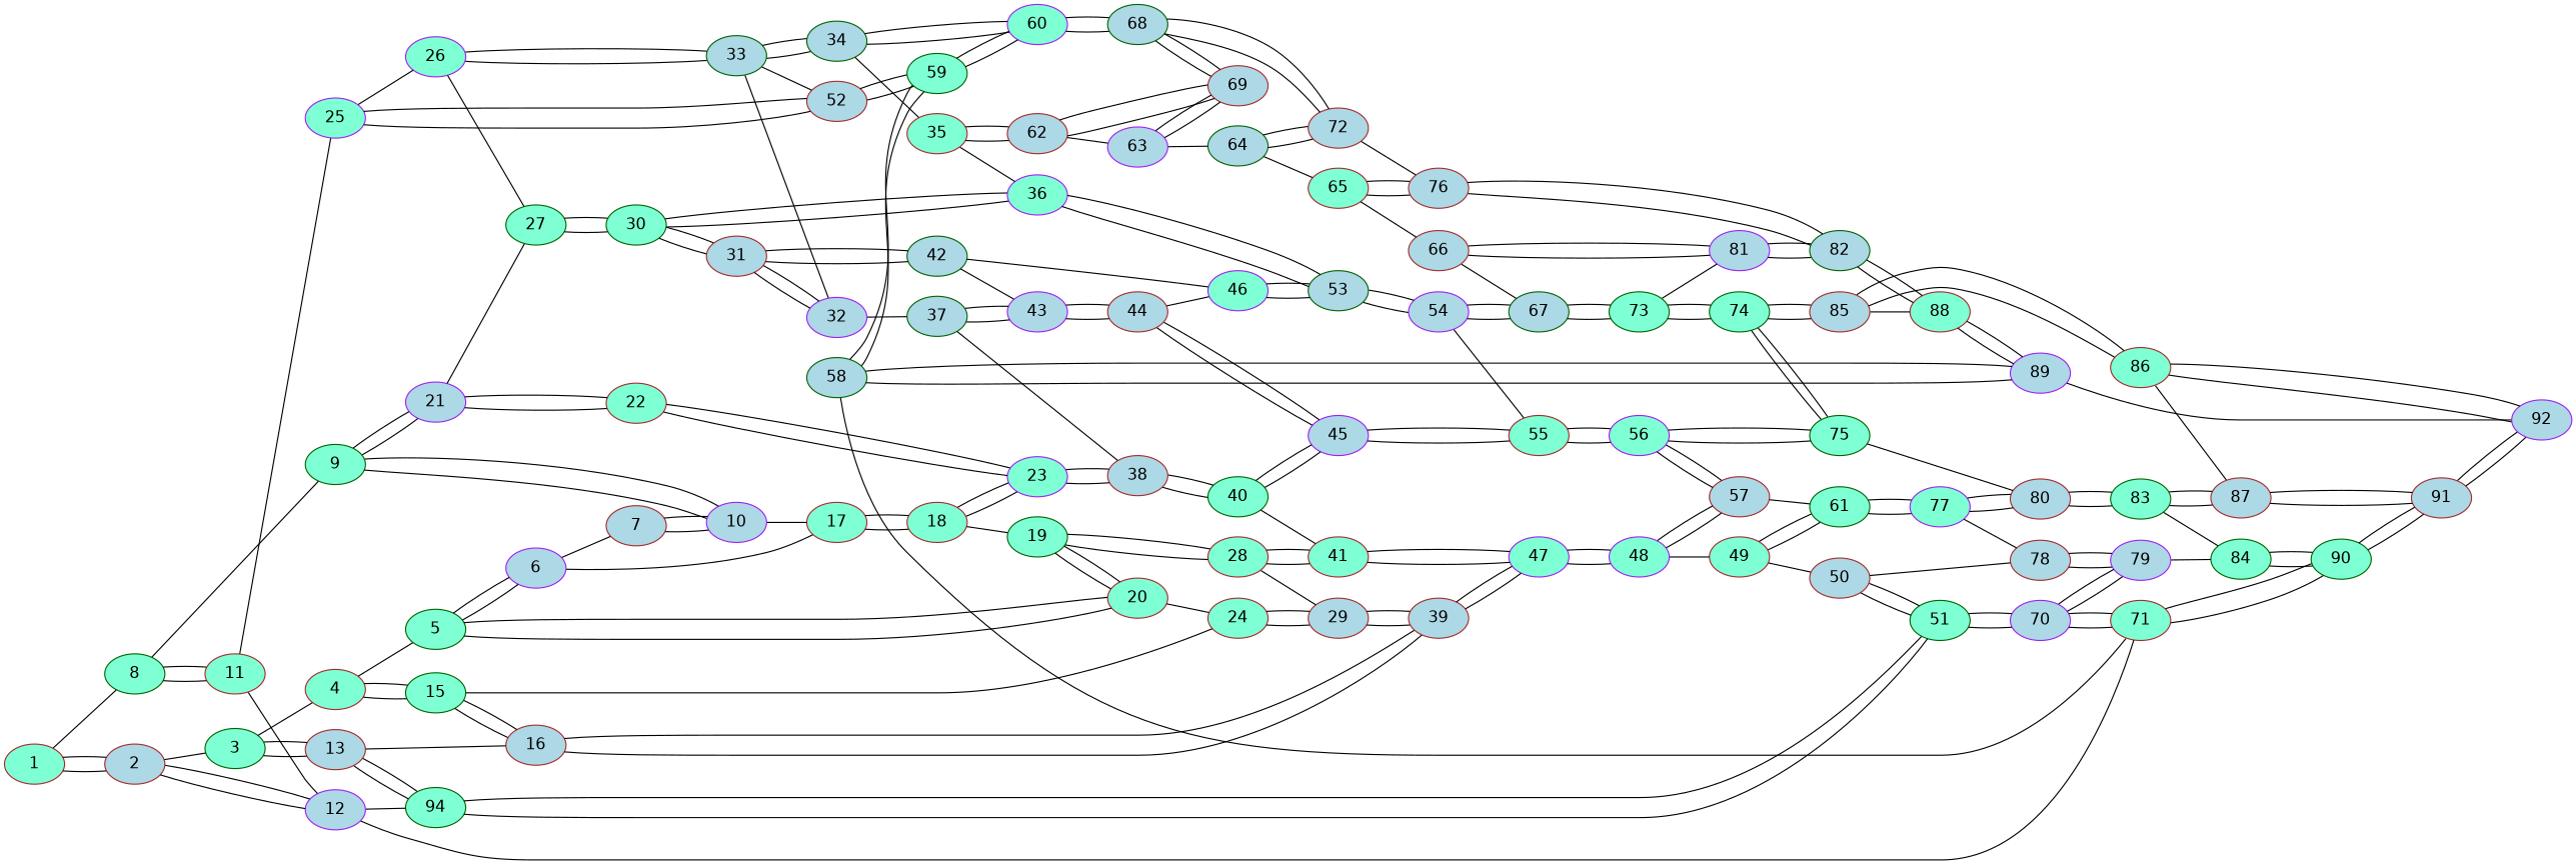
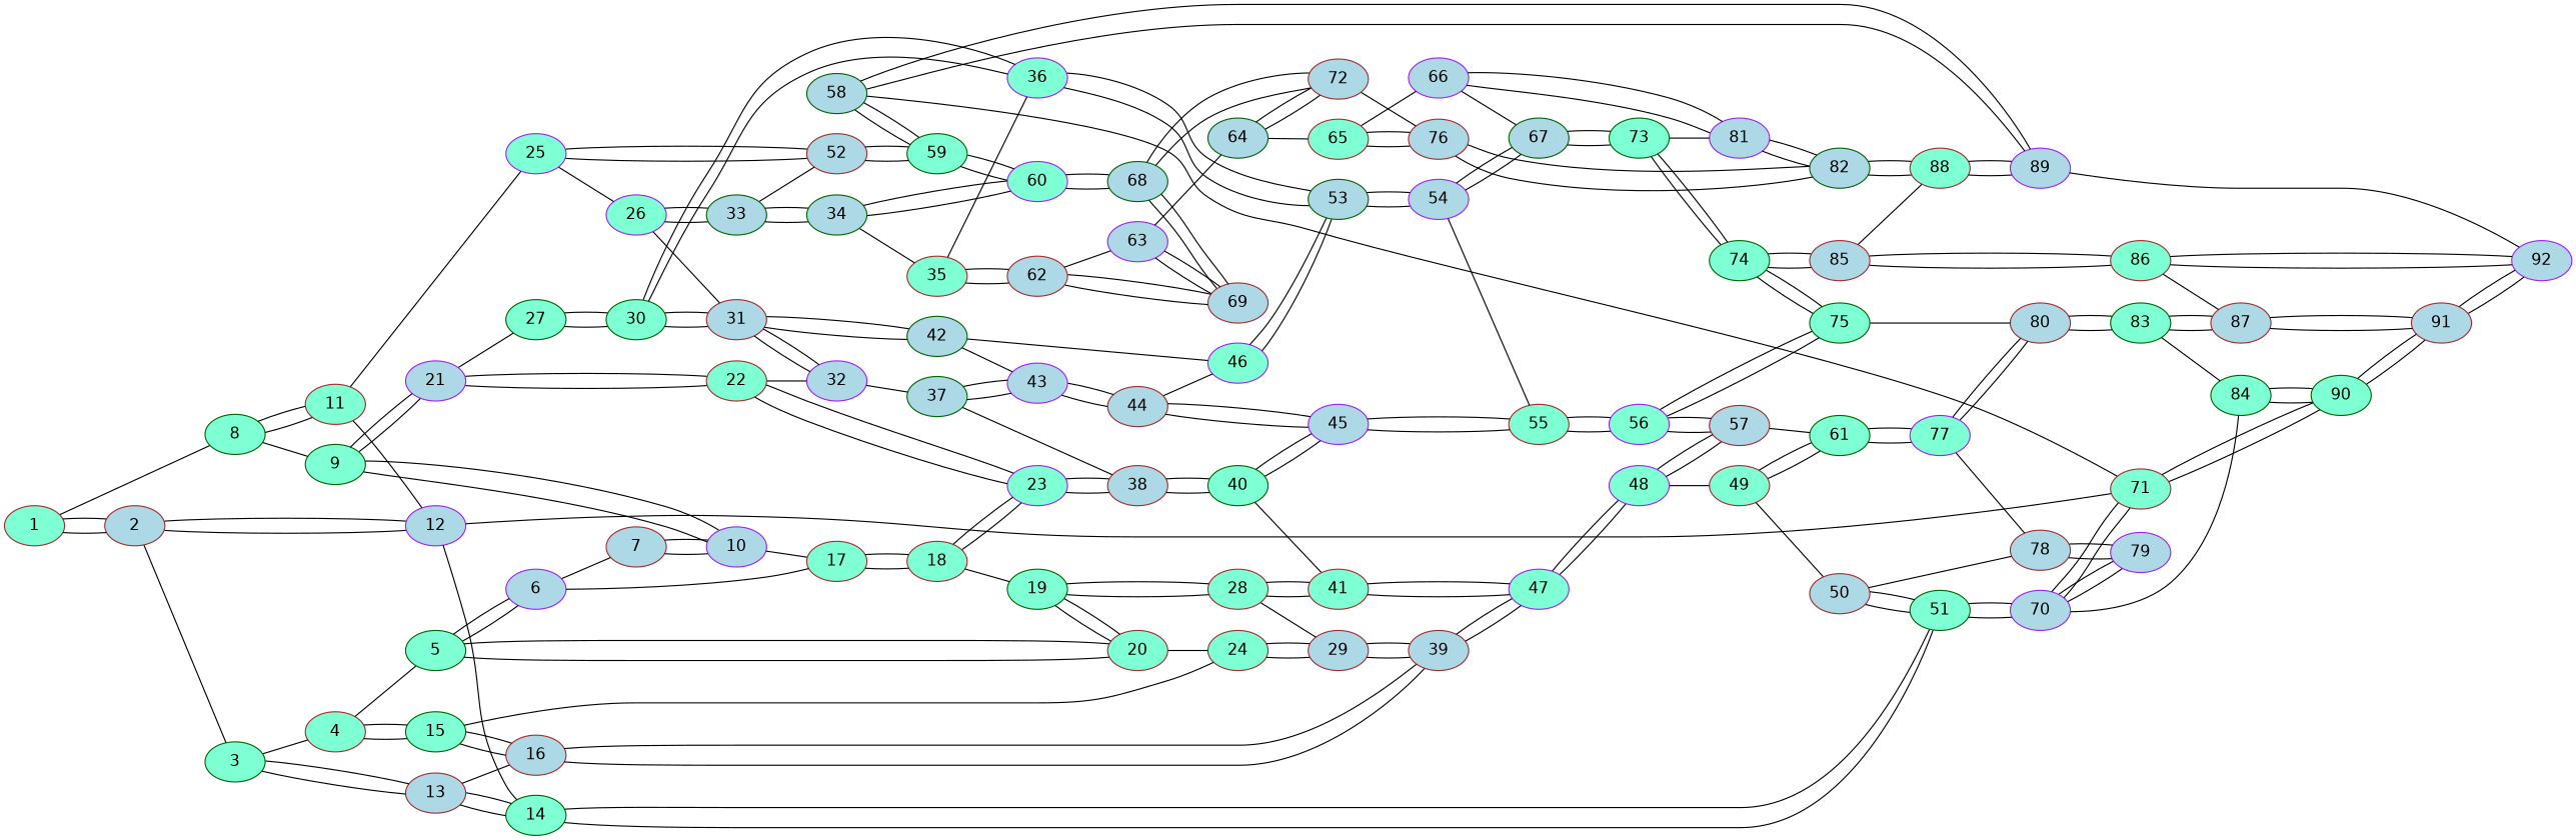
  graph {
    fontname="DejaVu Sans"
    rankdir=LR
    node [color=brown fillcolor=lightblue fontname="DejaVu Sans" style=filled]
    edge [fontname="DejaVu Sans"]
    2
    1 [fillcolor=aquamarine]
    8 [color=darkgreen fillcolor=aquamarine]
    3 [color=darkgreen fillcolor=aquamarine]
    12 [color=purple]
    9 [color=darkgreen fillcolor=aquamarine]
    11 [fillcolor=aquamarine]
    4 [fillcolor=aquamarine]
    13
-   14 [color=darkgreen fillcolor=aquamarine label=94]
+   14 [color=darkgreen fillcolor=aquamarine]
    71 [fillcolor=aquamarine]
    5 [color=darkgreen fillcolor=aquamarine]
    15 [color=darkgreen fillcolor=aquamarine]
    16
    6 [color=purple]
    20 [fillcolor=aquamarine]
    24 [fillcolor=aquamarine]
    7
    17 [fillcolor=aquamarine]
    10 [color=purple]
    18 [fillcolor=aquamarine]
    21 [color=purple]
    25 [color=purple fillcolor=aquamarine]
    22 [fillcolor=aquamarine]
    27 [color=darkgreen fillcolor=aquamarine]
    26 [color=purple fillcolor=aquamarine]
    52
    58 [color=darkgreen]
    59 [color=darkgreen fillcolor=aquamarine]
    89 [color=purple]
    51 [color=darkgreen fillcolor=aquamarine]
    90 [color=darkgreen fillcolor=aquamarine]
    39
    70 [color=purple]
    29
    47 [color=purple fillcolor=aquamarine]
    19 [color=darkgreen fillcolor=aquamarine]
    23 [color=purple fillcolor=aquamarine]
    28 [fillcolor=aquamarine]
    38
    41 [fillcolor=aquamarine]
    32 [color=purple]
    30 [color=darkgreen fillcolor=aquamarine]
    37 [color=darkgreen]
    40 [color=darkgreen fillcolor=aquamarine]
    33 [color=darkgreen]
    34 [color=darkgreen]
    31
    36 [color=purple fillcolor=aquamarine]
    42 [color=darkgreen]
    53 [color=darkgreen]
    43 [color=purple]
    46 [color=purple fillcolor=aquamarine]
    35 [fillcolor=aquamarine]
    60 [color=purple fillcolor=aquamarine]
    62
    68 [color=darkgreen]
    63 [color=purple]
    69
    54 [color=purple]
    44
    45 [color=purple]
    48 [color=purple fillcolor=aquamarine]
    55 [fillcolor=aquamarine]
    56 [color=purple fillcolor=aquamarine]
    49 [fillcolor=aquamarine]
    57
    50
    61 [color=darkgreen fillcolor=aquamarine]
    78
    77 [color=purple fillcolor=aquamarine]
    79 [color=purple]
    67 [color=darkgreen]
    73 [color=darkgreen fillcolor=aquamarine]
    75 [color=darkgreen fillcolor=aquamarine]
    80
    92 [color=purple]
    72
    64 [color=darkgreen]
    65 [fillcolor=aquamarine]
-   66
+   66 [color=purple]
    76
    81 [color=purple]
    82 [color=darkgreen]
    74 [color=darkgreen fillcolor=aquamarine]
    84 [color=darkgreen fillcolor=aquamarine]
    91
    85
    88 [fillcolor=aquamarine]
    86 [fillcolor=aquamarine]
    83 [color=darkgreen fillcolor=aquamarine]
    87
    2 -- 3
    2 -- 12
    2 -- 12
    1 -- 2
    1 -- 2
    1 -- 8
    8 -- 9
    8 -- 11
    8 -- 11
    3 -- 4
    3 -- 13
    3 -- 13
    12 -- 14
    12 -- 71
    9 -- 10
    9 -- 10
    9 -- 21
    9 -- 21
    11 -- 12
    11 -- 25
    4 -- 5
    4 -- 15
    4 -- 15
    13 -- 14
    13 -- 14
    13 -- 16
    14 -- 51
    14 -- 51
    71 -- 90
    71 -- 90
    5 -- 6
    5 -- 6
    5 -- 20
    5 -- 20
    15 -- 16
    15 -- 16
    15 -- 24
    16 -- 39
    16 -- 39
    6 -- 7
    6 -- 17
    20 -- 24
    24 -- 29
    24 -- 29
    7 -- 10
    7 -- 10
    17 -- 18
    17 -- 18
    10 -- 17
    18 -- 19
    18 -- 23
    18 -- 23
    21 -- 22
    21 -- 22
    21 -- 27
    25 -- 26
    25 -- 52
    25 -- 52
    22 -- 23
    22 -- 23
-   33 -- 32
+   22 -- 32
    27 -- 30
    27 -- 30
-   26 -- 27
+   26 -- 31
    26 -- 33
    26 -- 33
    52 -- 59
    52 -- 59
    58 -- 71
    58 -- 59
    58 -- 59
    58 -- 89
    58 -- 89
    59 -- 60
    59 -- 60
    89 -- 92
    51 -- 70
    51 -- 70
    90 -- 91
    90 -- 91
    39 -- 47
    39 -- 47
    70 -- 71
    70 -- 71
    70 -- 79
    70 -- 79
    29 -- 39
    29 -- 39
    47 -- 48
    47 -- 48
    19 -- 20
    19 -- 20
    19 -- 28
    19 -- 28
    23 -- 38
    23 -- 38
    28 -- 29
    28 -- 41
    28 -- 41
    38 -- 40
    38 -- 40
    41 -- 47
    41 -- 47
    32 -- 37
    30 -- 31
    30 -- 31
    30 -- 36
    30 -- 36
    37 -- 38
    37 -- 43
    37 -- 43
    40 -- 41
    40 -- 45
    40 -- 45
    33 -- 52
    33 -- 34
    33 -- 34
    34 -- 35
    34 -- 60
    34 -- 60
    31 -- 32
    31 -- 32
    31 -- 42
    31 -- 42
    36 -- 53
    36 -- 53
    42 -- 43
    42 -- 46
    53 -- 54
    53 -- 54
    43 -- 44
    43 -- 44
    46 -- 53
    46 -- 53
    35 -- 36
    35 -- 62
    35 -- 62
    60 -- 68
    60 -- 68
    62 -- 63
    62 -- 69
    62 -- 69
    68 -- 69
    68 -- 69
    68 -- 72
    68 -- 72
    63 -- 69
    63 -- 69
    63 -- 64
    54 -- 55
    54 -- 67
    54 -- 67
    44 -- 46
    44 -- 45
    44 -- 45
    45 -- 55
    45 -- 55
    48 -- 49
    48 -- 57
    48 -- 57
    55 -- 56
    55 -- 56
    56 -- 57
    56 -- 57
    56 -- 75
    56 -- 75
    49 -- 50
    49 -- 61
    49 -- 61
    57 -- 61
    50 -- 51
    50 -- 51
    50 -- 78
    61 -- 77
    61 -- 77
    78 -- 79
    78 -- 79
    77 -- 78
    77 -- 80
    77 -- 80
-   79 -- 84
+   70 -- 84
    67 -- 73
    67 -- 73
    73 -- 81
    73 -- 74
    73 -- 74
    75 -- 80
    80 -- 83
    80 -- 83
    72 -- 76
    64 -- 72
    64 -- 72
    64 -- 65
    65 -- 66
    65 -- 76
    65 -- 76
    66 -- 67
    66 -- 81
    66 -- 81
    76 -- 82
    76 -- 82
    81 -- 82
    81 -- 82
    82 -- 88
    82 -- 88
    74 -- 75
    74 -- 75
    74 -- 85
    74 -- 85
    84 -- 90
    84 -- 90
    91 -- 92
    91 -- 92
    85 -- 88
    85 -- 86
    85 -- 86
    88 -- 89
    88 -- 89
    86 -- 92
    86 -- 92
    86 -- 87
    83 -- 84
    83 -- 87
    83 -- 87
    87 -- 91
    87 -- 91
  }
